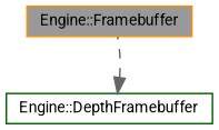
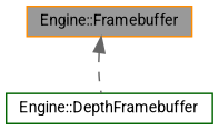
  digraph {
    fontname=Roboto
    node [fontname=Roboto fontsize=10 shape=box style=filled]
    n1 [color=darkorange fillcolor=grey60 fontcolor=black height=0.2 label="Engine::Framebuffer" width=0.4]
    n2 [color=darkgreen fillcolor=white height=0.2 label="Engine::DepthFramebuffer" width=0.4]
-   n2 -> n1 [color=gray40 dir=back fontname=Roboto fontsize=10 labelfontname=Helvetica labelfontsize=10 style=dashed]
+   n1 -> n2 [color=gray40 dir=back fontname=Roboto fontsize=10 labelfontname=Helvetica labelfontsize=10 style=dashed]
  }
